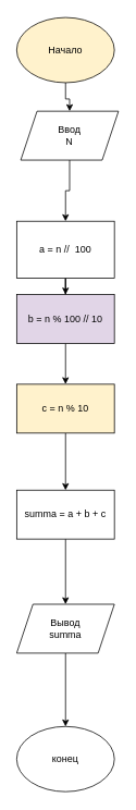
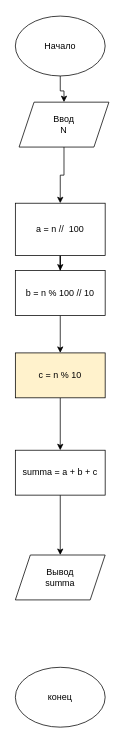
  <mxCell id="0" />
  <mxCell id="1" parent="0" />
  <mxCell id="2" style="edgeStyle=orthogonalEdgeStyle;rounded=0;orthogonalLoop=1;jettySize=auto;html=1;exitX=0.5;exitY=1;exitDx=0;exitDy=0;" parent="1" source="3" target="5" edge="1"><mxGeometry relative="1" as="geometry" /></mxCell>
- <mxCell id="3" value="Начало" style="ellipse;whiteSpace=wrap;html=1;fillColor=#fff2cc;" parent="1" vertex="1"><mxGeometry x="20" y="20" width="120" height="80" as="geometry" /></mxCell>
+ <mxCell id="3" value="Начало" style="ellipse;whiteSpace=wrap;html=1;" parent="1" vertex="1"><mxGeometry x="20" y="20" width="120" height="80" as="geometry" /></mxCell>
  <mxCell id="4" style="edgeStyle=orthogonalEdgeStyle;rounded=0;orthogonalLoop=1;jettySize=auto;html=1;exitX=0.5;exitY=1;exitDx=0;exitDy=0;entryX=0.5;entryY=0;entryDx=0;entryDy=0;" parent="1" source="5" target="7" edge="1"><mxGeometry relative="1" as="geometry" /></mxCell>
  <mxCell id="5" value="Ввод&lt;br&gt;N" style="shape=parallelogram;perimeter=parallelogramPerimeter;whiteSpace=wrap;html=1;fixedSize=1;" parent="1" vertex="1"><mxGeometry x="25" y="135" width="120" height="60" as="geometry" /></mxCell>
  <mxCell id="6" style="edgeStyle=orthogonalEdgeStyle;rounded=0;orthogonalLoop=1;jettySize=auto;html=1;exitX=0.5;exitY=1;exitDx=0;exitDy=0;" parent="1" source="7" target="9" edge="1"><mxGeometry relative="1" as="geometry" /></mxCell>
  <mxCell id="7" value="a = n //&amp;nbsp; 100" style="rounded=0;whiteSpace=wrap;html=1;" parent="1" vertex="1"><mxGeometry x="20" y="270" width="120" height="70" as="geometry" /></mxCell>
  <mxCell id="8" style="edgeStyle=orthogonalEdgeStyle;rounded=0;orthogonalLoop=1;jettySize=auto;html=1;exitX=0.5;exitY=1;exitDx=0;exitDy=0;" parent="1" source="9" target="11" edge="1"><mxGeometry relative="1" as="geometry" /></mxCell>
- <mxCell id="9" value="b = n % 100 // 10" style="rounded=0;whiteSpace=wrap;html=1;fillColor=#e1d5e7;" parent="1" vertex="1"><mxGeometry x="20" y="360" width="120" height="60" as="geometry" /></mxCell>
+ <mxCell id="9" value="b = n % 100 // 10" style="rounded=0;whiteSpace=wrap;html=1;" parent="1" vertex="1"><mxGeometry x="20" y="360" width="120" height="60" as="geometry" /></mxCell>
  <mxCell id="10" style="edgeStyle=orthogonalEdgeStyle;rounded=0;orthogonalLoop=1;jettySize=auto;html=1;exitX=0.5;exitY=1;exitDx=0;exitDy=0;entryX=0.5;entryY=0;entryDx=0;entryDy=0;" parent="1" source="11" target="13" edge="1"><mxGeometry relative="1" as="geometry" /></mxCell>
  <mxCell id="11" value="c = n % 10" style="rounded=0;whiteSpace=wrap;html=1;fillColor=#fff2cc;" parent="1" vertex="1"><mxGeometry x="20" y="470" width="120" height="60" as="geometry" /></mxCell>
  <mxCell id="12" style="edgeStyle=orthogonalEdgeStyle;rounded=0;orthogonalLoop=1;jettySize=auto;html=1;exitX=0.5;exitY=1;exitDx=0;exitDy=0;entryX=0.5;entryY=0;entryDx=0;entryDy=0;" parent="1" source="13" target="15" edge="1"><mxGeometry relative="1" as="geometry" /></mxCell>
  <mxCell id="13" value="summa = a + b + c&lt;br&gt;" style="rounded=0;whiteSpace=wrap;html=1;" parent="1" vertex="1"><mxGeometry x="20" y="600" width="120" height="60" as="geometry" /></mxCell>
- <mxCell id="14" style="edgeStyle=orthogonalEdgeStyle;rounded=0;orthogonalLoop=1;jettySize=auto;html=1;exitX=0.5;exitY=1;exitDx=0;exitDy=0;entryX=0.5;entryY=0;entryDx=0;entryDy=0;" parent="1" source="15" target="16" edge="1"><mxGeometry relative="1" as="geometry" /></mxCell>
  <mxCell id="15" value="Вывод&lt;br&gt;summa&lt;br&gt;" style="shape=parallelogram;perimeter=parallelogramPerimeter;whiteSpace=wrap;html=1;fixedSize=1;" parent="1" vertex="1"><mxGeometry x="20" y="740" width="120" height="60" as="geometry" /></mxCell>
  <mxCell id="16" value="конец" style="ellipse;whiteSpace=wrap;html=1;" parent="1" vertex="1"><mxGeometry x="20" y="890" width="120" height="80" as="geometry" /></mxCell>
